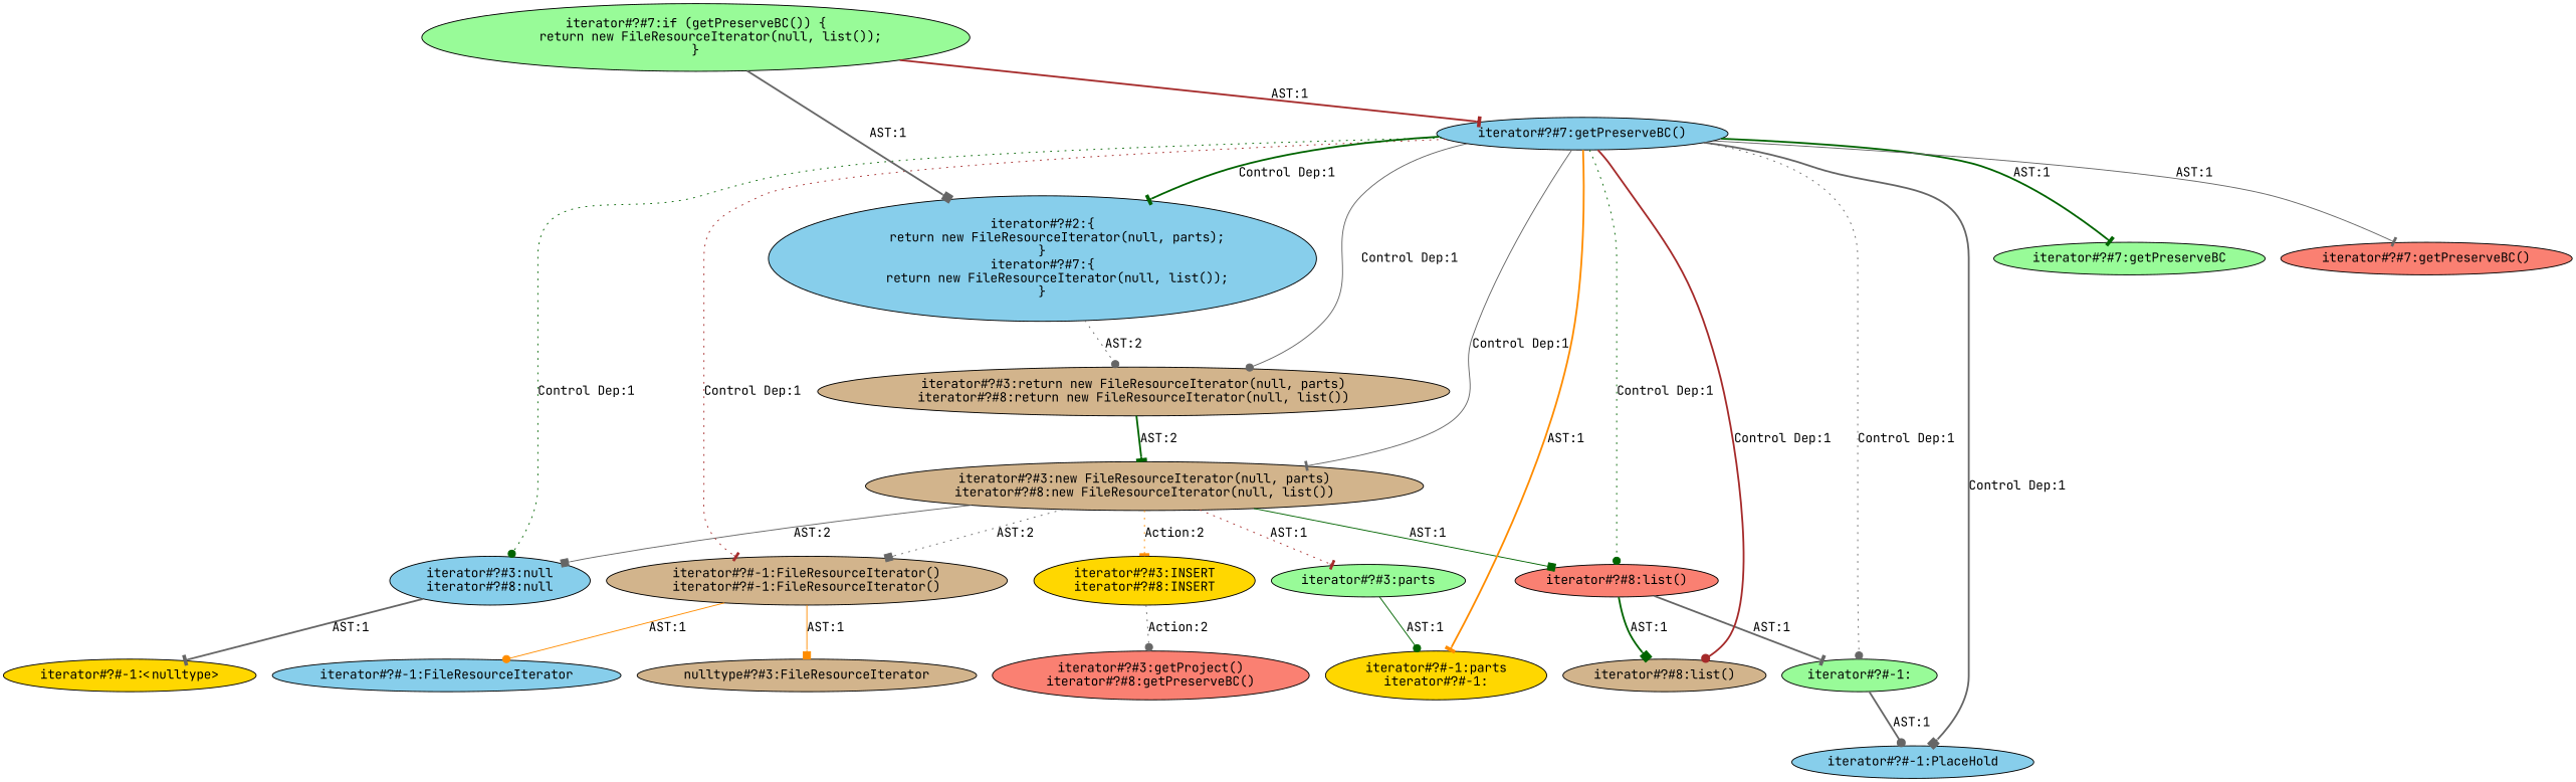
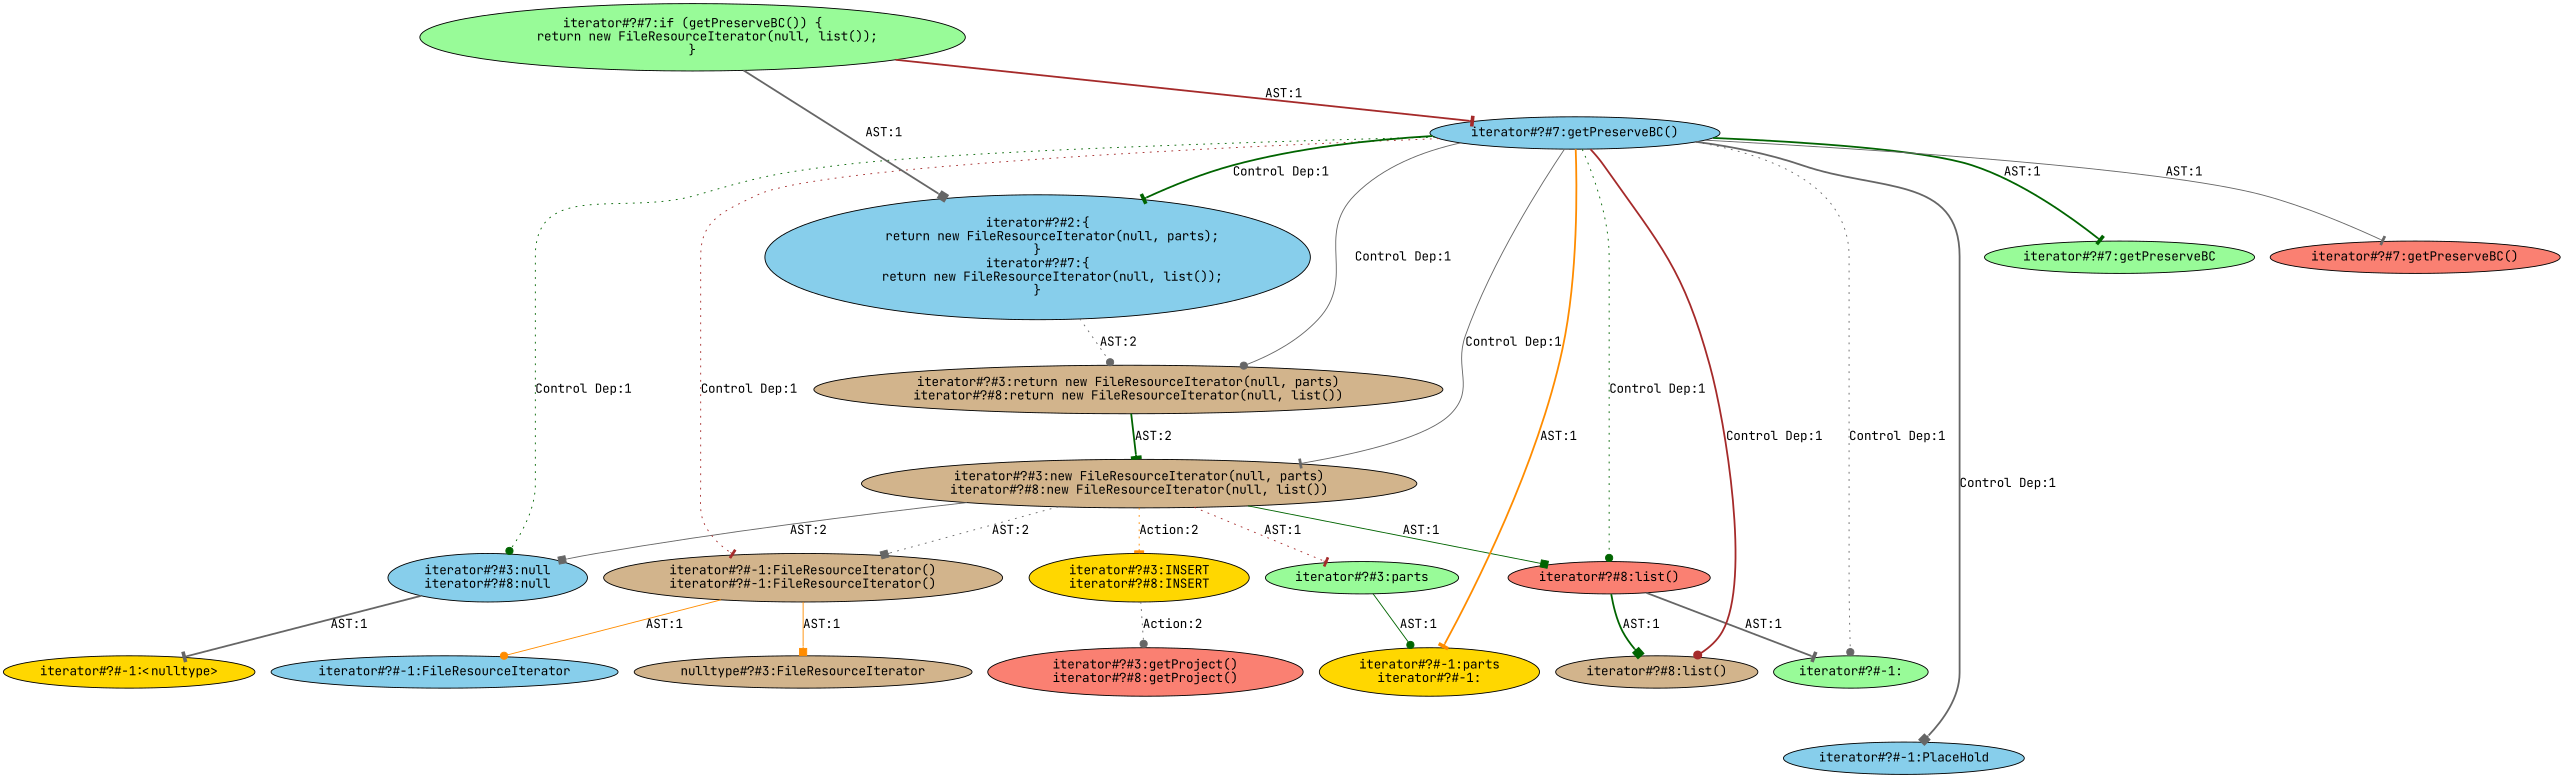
  digraph {
    fontname="JetBrains Mono"
    node [fillcolor=tan fontname="JetBrains Mono" shape=ellipse style=filled]
    edge [arrowhead=tee color=gray40 fontname="JetBrains Mono" style=bold]
    n1 [fillcolor=gold label="iterator#?#3:INSERT\niterator#?#8:INSERT"]
-   n2 [fillcolor=salmon label="iterator#?#3:getProject()\niterator#?#8:getPreserveBC()"]
+   n2 [fillcolor=salmon label="iterator#?#3:getProject()\niterator#?#8:getProject()"]
    n3 [label="iterator#?#3:new FileResourceIterator(null, parts)\niterator#?#8:new FileResourceIterator(null, list())"]
    n4 [label="iterator#?#-1:FileResourceIterator()\niterator#?#-1:FileResourceIterator()"]
    n5 [fillcolor=skyblue label="iterator#?#3:null\niterator#?#8:null"]
    n6 [fillcolor=palegreen label="iterator#?#3:parts"]
    n7 [fillcolor=salmon label="iterator#?#8:list()"]
    n8 [fillcolor=skyblue label="iterator#?#-1:FileResourceIterator"]
    n9 [label="nulltype#?#3:FileResourceIterator"]
    n10 [fillcolor=gold label="iterator#?#-1:<nulltype>"]
    n11 [fillcolor=gold label="iterator#?#-1:parts\niterator#?#-1:"]
    n12 [label="iterator#?#8:list()"]
    n13 [fillcolor=palegreen label="iterator#?#-1:"]
    n14 [label="iterator#?#3:return new FileResourceIterator(null, parts)\niterator#?#8:return new FileResourceIterator(null, list())"]
    n15 [fillcolor=skyblue label="iterator#?#2:\{\n    return new FileResourceIterator(null, parts);\n\}\niterator#?#7:\{\n    return new FileResourceIterator(null, list());\n\}"]
    n16 [fillcolor=skyblue label="iterator#?#-1:PlaceHold"]
    n17 [fillcolor=skyblue label="iterator#?#7:getPreserveBC()"]
    n18 [fillcolor=palegreen label="iterator#?#7:getPreserveBC"]
    n19 [fillcolor=salmon label="iterator#?#7:getPreserveBC()"]
    n20 [fillcolor=palegreen label="iterator#?#7:if (getPreserveBC()) \{\n    return new FileResourceIterator(null, list());\n\}"]
    n1 -> n2 [arrowhead=dot label="Action:2" style=dotted]
    n3 -> n1 [color=darkorange label="Action:2" style=dotted]
    n3 -> n4 [arrowhead=box label="AST:2" style=dotted]
    n3 -> n5 [arrowhead=box label="AST:2" style=solid]
    n3 -> n6 [color=brown label="AST:1" style=dotted]
    n3 -> n7 [arrowhead=box color=darkgreen label="AST:1" style=solid]
    n4 -> n8 [arrowhead=dot color=darkorange label="AST:1" style=solid]
    n4 -> n9 [arrowhead=box color=darkorange label="AST:1" style=solid]
    n5 -> n10 [label="AST:1"]
    n6 -> n11 [arrowhead=dot color=darkgreen label="AST:1" style=solid]
    n7 -> n12 [arrowhead=box color=darkgreen label="AST:1"]
    n7 -> n13 [label="AST:1"]
-   n13 -> n16 [arrowhead=dot label="AST:1"]
    n14 -> n3 [color=darkgreen label="AST:2"]
    n15 -> n14 [arrowhead=dot label="AST:2" style=dotted]
    n17 -> n3 [label="Control Dep:1" style=solid]
    n17 -> n4 [color=brown label="Control Dep:1" style=dotted]
    n17 -> n5 [arrowhead=dot color=darkgreen label="Control Dep:1" style=dotted]
    n17 -> n7 [arrowhead=dot color=darkgreen label="Control Dep:1" style=dotted]
    n17 -> n11 [color=darkorange label="AST:1"]
    n17 -> n12 [arrowhead=dot color=brown label="Control Dep:1"]
    n17 -> n13 [arrowhead=dot label="Control Dep:1" style=dotted]
    n17 -> n14 [arrowhead=dot label="Control Dep:1" style=solid]
    n17 -> n15 [color=darkgreen label="Control Dep:1"]
    n17 -> n16 [arrowhead=box label="Control Dep:1"]
    n17 -> n18 [color=darkgreen label="AST:1"]
    n17 -> n19 [label="AST:1" style=solid]
    n20 -> n15 [arrowhead=box label="AST:1"]
    n20 -> n17 [color=brown label="AST:1"]
  }
